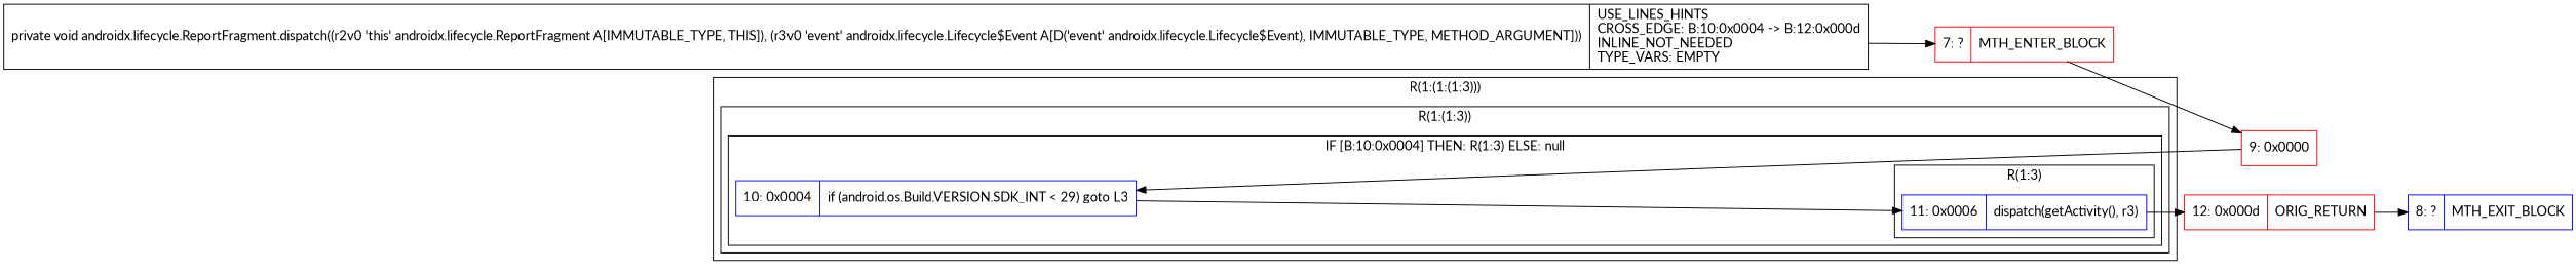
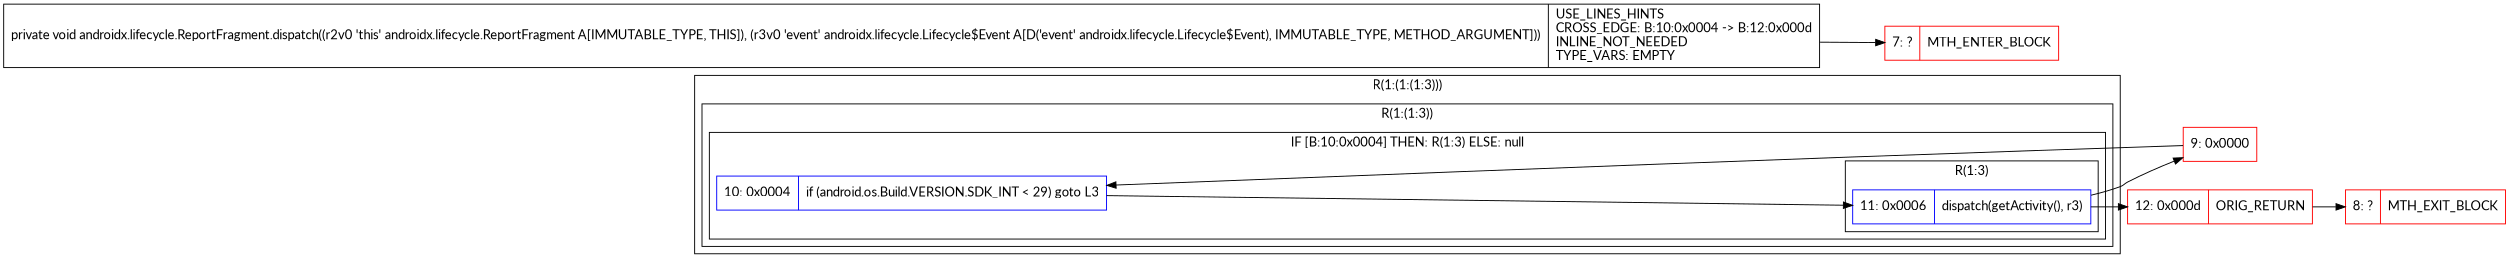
  digraph {
    fontname=Lato
    rankdir=LR
    node [color=red fontname=Lato shape=record]
    edge [fontname=Lato]
    n1 [color=blue label="{11\:\ 0x0006|dispatch(getActivity(), r3)\l}"]
    n2 [color=blue label="{10\:\ 0x0004|if (android.os.Build.VERSION.SDK_INT \< 29) goto L3\l}"]
    n3 [label="{12\:\ 0x000d|ORIG_RETURN\l}"]
-   n4 [color=blue label="{8\:\ ?|MTH_EXIT_BLOCK\l}"]
+   n4 [label="{8\:\ ?|MTH_EXIT_BLOCK\l}"]
    n5 [label="{7\:\ ?|MTH_ENTER_BLOCK\l}"]
    n6 [label="{9\:\ 0x0000}"]
    n7 [label="{private void androidx.lifecycle.ReportFragment.dispatch((r2v0 'this' androidx.lifecycle.ReportFragment A[IMMUTABLE_TYPE, THIS]), (r3v0 'event' androidx.lifecycle.Lifecycle$Event A[D('event' androidx.lifecycle.Lifecycle$Event), IMMUTABLE_TYPE, METHOD_ARGUMENT]))  | USE_LINES_HINTS\lCROSS_EDGE: B:10:0x0004 \-\> B:12:0x000d\lINLINE_NOT_NEEDED\lTYPE_VARS: EMPTY\l}" color=""]
    subgraph cluster_1 {
      label="R(1:(1:(1:3)))"
      subgraph cluster_2 {
        label="R(1:(1:3))"
        subgraph cluster_3 {
          label="IF [B:10:0x0004] THEN: R(1:3) ELSE: null"
          n2
          subgraph cluster_4 {
            label="R(1:3)"
            n1
          }
        }
      }
    }
    n1 -> n3
    n2 -> n1
    n3 -> n4
-   n5 -> n6
+   n1 -> n6
    n6 -> n2
    n7 -> n5
  }
